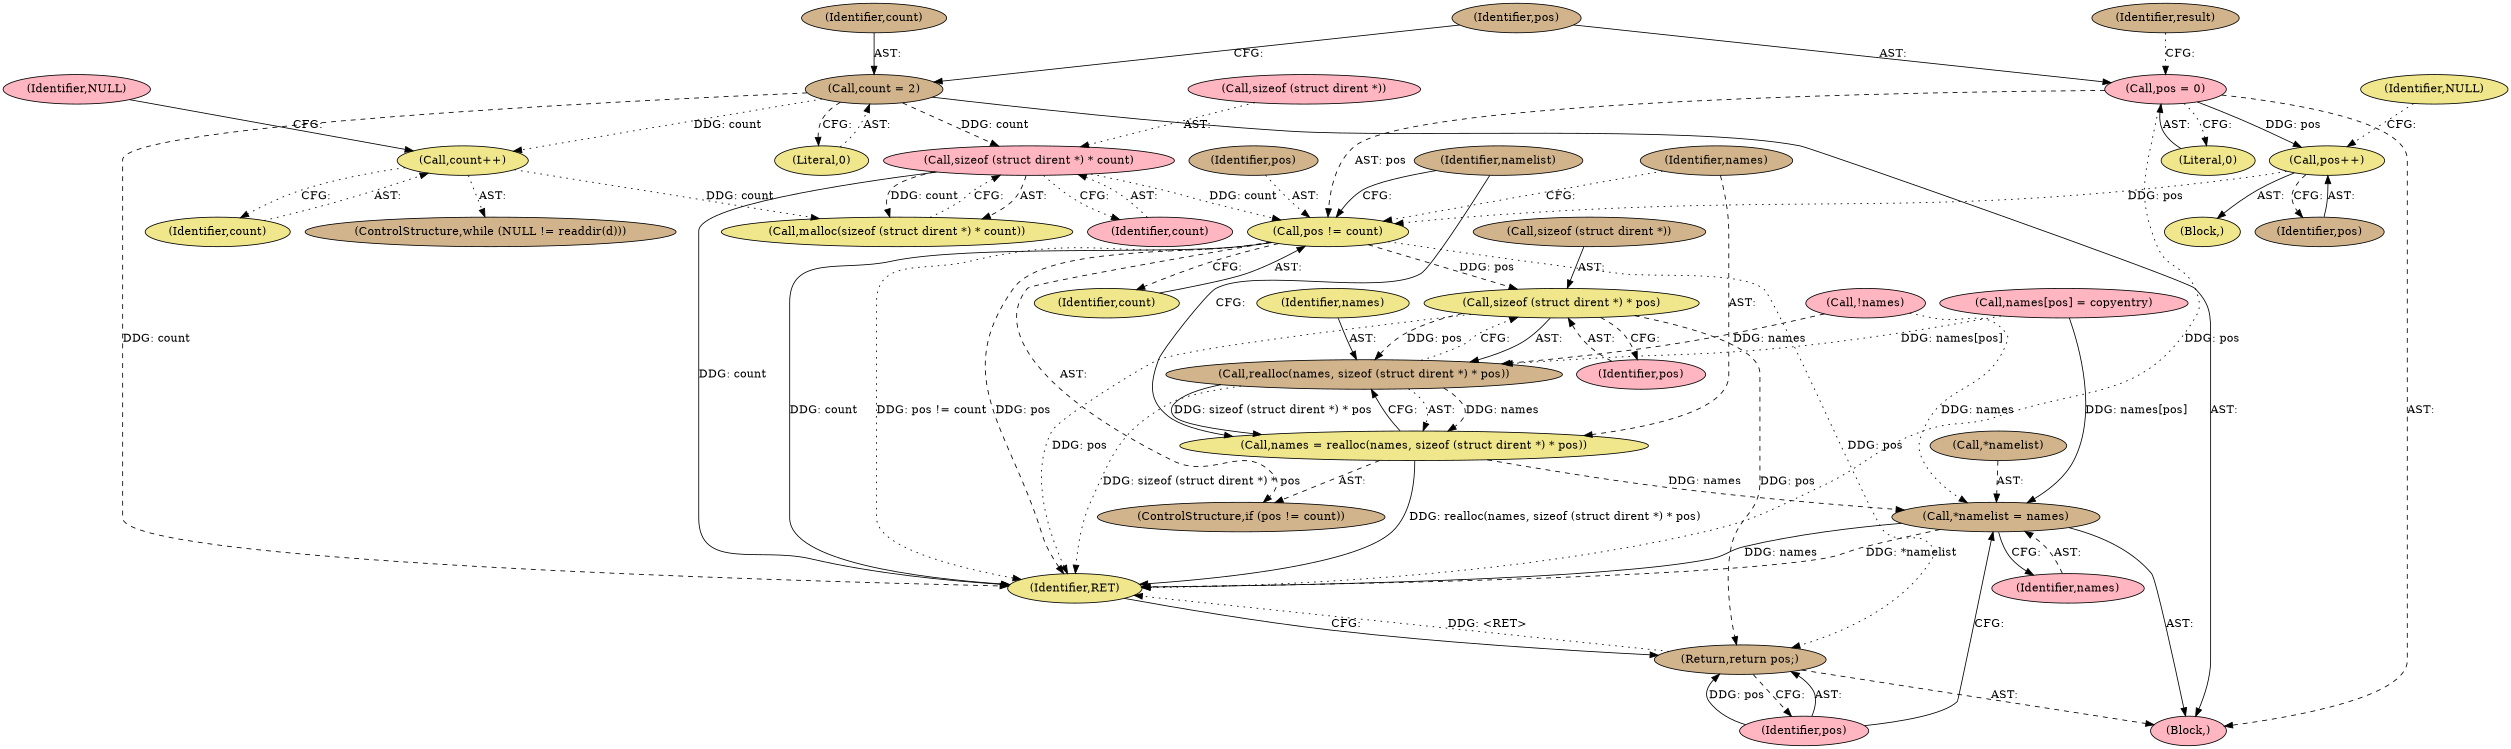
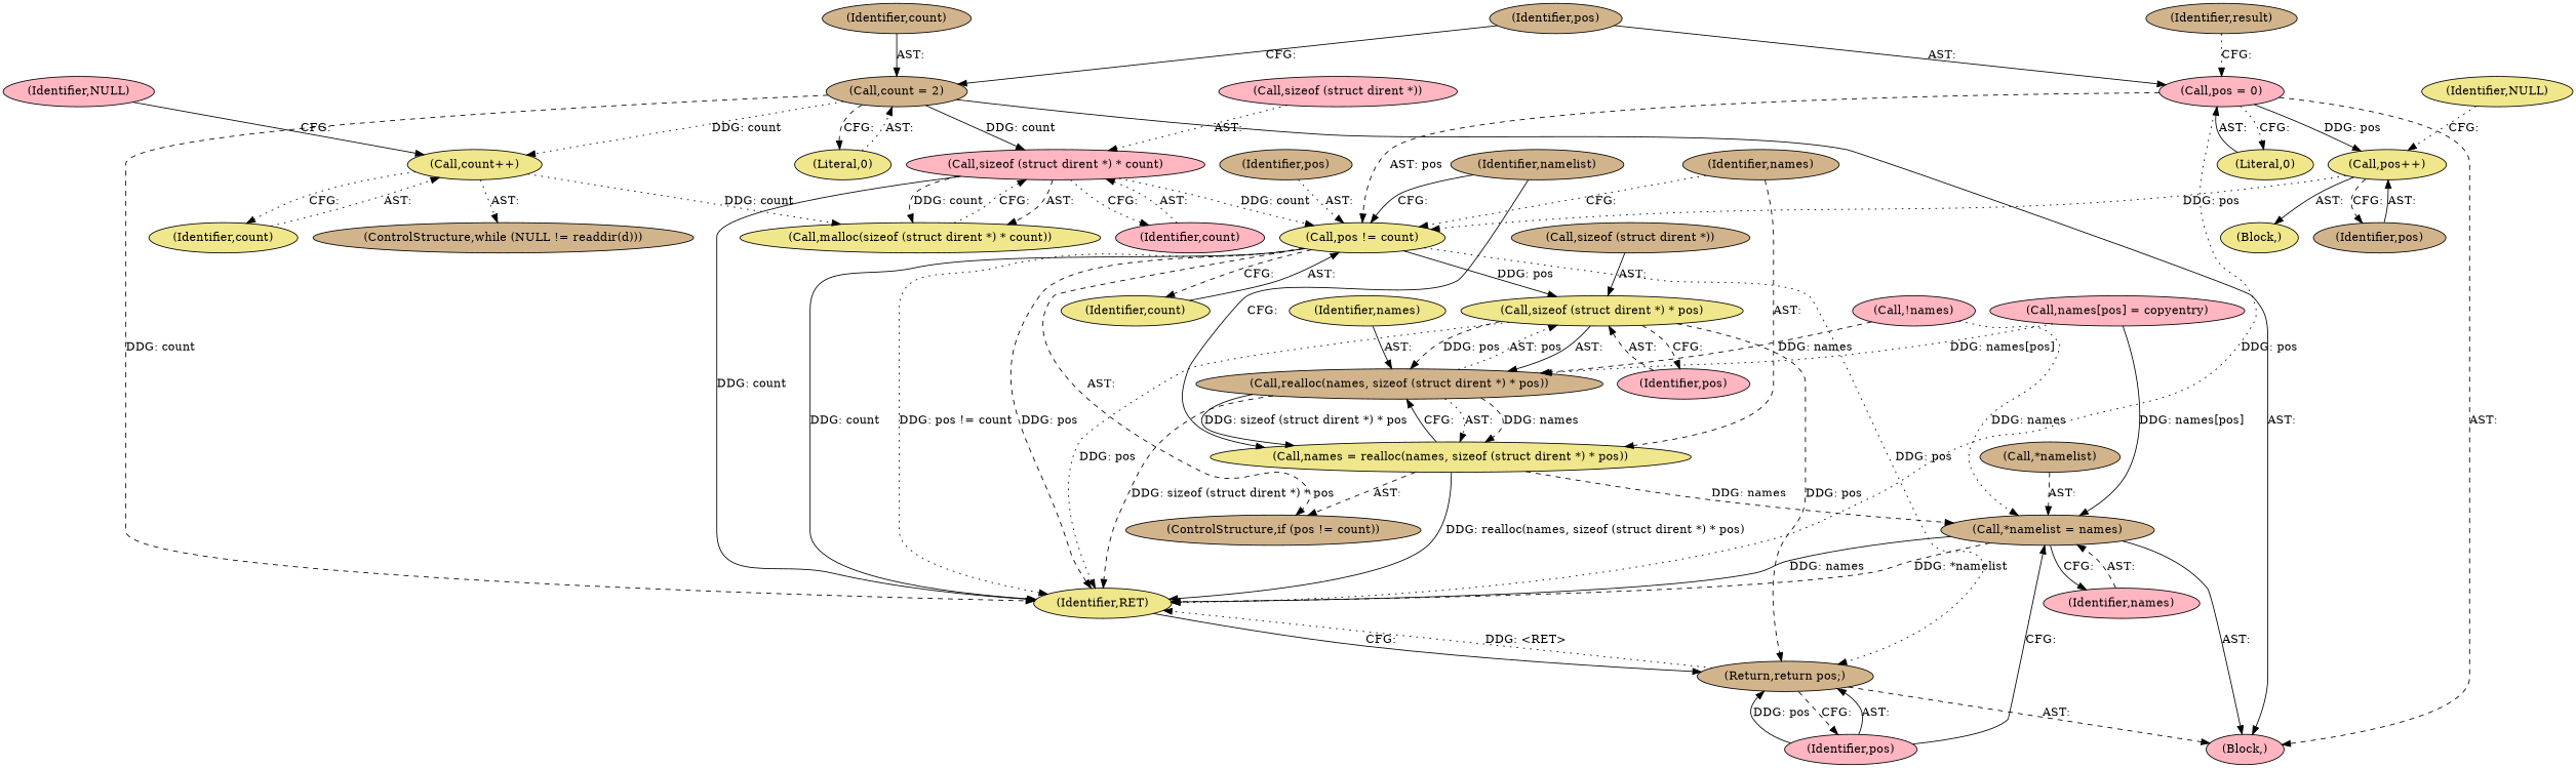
  digraph {
    node [fillcolor=tan style=filled]
    edge [style=solid]
    n1 [fillcolor=khaki label="(Call,sizeof (struct dirent *) * pos)"]
    n2 [label="(Call,realloc(names, sizeof (struct dirent *) * pos))"]
    n3 [label="(Return,return pos;)"]
    n4 [fillcolor=khaki label="(Identifier,RET)"]
    n5 [fillcolor=lightpink label="(Identifier,pos)"]
    n6 [fillcolor=khaki label="(Call,names = realloc(names, sizeof (struct dirent *) * pos))"]
    n7 [fillcolor=lightpink label="(Block,)"]
    n8 [fillcolor=lightpink label="(Identifier,pos)"]
    n9 [fillcolor=khaki label="(Call,pos != count)"]
    n10 [fillcolor=khaki label="(Identifier,count)"]
    n11 [label="(ControlStructure,if (pos != count))"]
    n12 [fillcolor=khaki label="(Call,pos++)"]
    n13 [label="(Identifier,pos)"]
    n14 [fillcolor=khaki label="(Block,)"]
    n15 [fillcolor=lightpink label="(Call,pos = 0)"]
    n16 [fillcolor=khaki label="(Literal,0)"]
    n17 [fillcolor=lightpink label="(Call,sizeof (struct dirent *) * count)"]
    n18 [fillcolor=khaki label="(Call,malloc(sizeof (struct dirent *) * count))"]
    n19 [fillcolor=lightpink label="(Identifier,count)"]
    n20 [fillcolor=khaki label="(Call,count++)"]
    n21 [fillcolor=khaki label="(Identifier,count)"]
    n22 [label="(ControlStructure,while (NULL != readdir(d)))"]
    n23 [label="(Call,count = 2)"]
    n24 [fillcolor=khaki label="(Literal,0)"]
    n25 [label="(Call,*namelist = names)"]
    n26 [fillcolor=lightpink label="(Identifier,names)"]
    n27 [label="(Call,*namelist)"]
    n28 [fillcolor=lightpink label="(Identifier,NULL)"]
    n29 [label="(Identifier,count)"]
    n30 [fillcolor=lightpink label="(Call,names[pos] = copyentry)"]
    n31 [fillcolor=khaki label="(Identifier,NULL)"]
    n32 [label="(Identifier,pos)"]
    n33 [label="(Identifier,namelist)"]
    n34 [label="(Call,sizeof (struct dirent *))"]
    n35 [fillcolor=lightpink label="(Call,sizeof (struct dirent *))"]
    n36 [fillcolor=khaki label="(Identifier,names)"]
    n37 [fillcolor=lightpink label="(Call,!names)"]
    n38 [label="(Identifier,names)"]
    n39 [label="(Identifier,result)"]
    n40 [label="(Identifier,pos)"]
    n1 -> n2 [label="AST: "]
    n1 -> n2 [label="DDG: pos" style=dashed]
    n1 -> n3 [label="DDG: pos" style=dashed]
    n1 -> n4 [label="DDG: pos" style=dotted]
    n1 -> n5 [label="CFG: " style=dashed]
-   n2 -> n1 [label="CFG: " style=dotted]
-   n2 -> n4 [label="DDG: sizeof (struct dirent *) * pos" style=dotted]
+   n2 -> n1 [label="AST: pos" style=dotted]
+   n2 -> n4 [label="DDG: sizeof (struct dirent *) * pos" style=dashed]
    n2 -> n6 [label="AST: " style=dotted]
    n2 -> n6 [label="DDG: names" style=dashed]
    n2 -> n6 [label="DDG: sizeof (struct dirent *) * pos"]
    n3 -> n4 [label="DDG: <RET>" style=dotted]
    n3 -> n7 [label="AST: " style=dashed]
    n3 -> n8 [label="CFG: " style=dashed]
    n4 -> n3 [label="CFG: "]
    n5 -> n1 [label="AST: " style=dashed]
    n6 -> n2 [label="CFG: "]
    n6 -> n4 [label="DDG: realloc(names, sizeof (struct dirent *) * pos)"]
    n6 -> n11 [label="AST: " style=dashed]
    n6 -> n25 [label="DDG: names" style=dashed]
    n8 -> n3 [label="AST: "]
    n8 -> n3 [label="DDG: pos"]
    n8 -> n25 [label="CFG: "]
-   n9 -> n1 [label="DDG: pos" style=dashed]
+   n9 -> n1 [label="DDG: pos"]
    n9 -> n3 [label="DDG: pos" style=dotted]
    n9 -> n4 [label="DDG: pos != count" style=dotted]
    n9 -> n4 [label="DDG: pos" style=dashed]
    n9 -> n4 [label="DDG: count"]
    n9 -> n10 [label="CFG: " style=dashed]
    n9 -> n11 [label="AST: " style=dashed]
    n10 -> n9 [label="AST: "]
    n12 -> n9 [label="DDG: pos" style=dotted]
    n12 -> n13 [label="CFG: " style=dashed]
    n12 -> n14 [label="AST: "]
    n13 -> n12 [label="AST: "]
    n15 -> n4 [label="DDG: pos" style=dotted]
    n15 -> n7 [label="AST: " style=dashed]
    n15 -> n9 [label="AST: pos" style=dashed]
    n15 -> n12 [label="DDG: pos"]
    n15 -> n16 [label="CFG: " style=dotted]
    n16 -> n15 [label="AST: "]
    n17 -> n4 [label="DDG: count"]
    n17 -> n9 [label="DDG: count" style=dotted]
    n17 -> n18 [label="AST: " style=dashed]
    n17 -> n18 [label="DDG: count" style=dashed]
    n17 -> n19 [label="CFG: " style=dotted]
    n18 -> n17 [label="CFG: " style=dotted]
    n19 -> n17 [label="AST: " style=dotted]
    n20 -> n18 [label="DDG: count" style=dotted]
    n20 -> n21 [label="CFG: " style=dotted]
    n20 -> n22 [label="AST: " style=dotted]
    n21 -> n20 [label="AST: " style=dotted]
    n23 -> n4 [label="DDG: count" style=dashed]
    n23 -> n7 [label="AST: "]
-   n23 -> n17 [label="DDG: count" style=dashed]
+   n23 -> n17 [label="DDG: count"]
    n23 -> n20 [label="DDG: count" style=dotted]
    n23 -> n24 [label="CFG: " style=dashed]
    n24 -> n23 [label="AST: " style=dotted]
    n25 -> n4 [label="DDG: *namelist" style=dashed]
    n25 -> n4 [label="DDG: names"]
    n25 -> n7 [label="AST: "]
    n25 -> n26 [label="CFG: "]
    n26 -> n25 [label="AST: " style=dashed]
    n27 -> n25 [label="AST: " style=dashed]
    n28 -> n20 [label="CFG: "]
    n29 -> n23 [label="AST: "]
    n30 -> n2 [label="DDG: names[pos]" style=dotted]
    n30 -> n25 [label="DDG: names[pos]"]
    n31 -> n12 [label="CFG: " style=dotted]
    n32 -> n15 [label="AST: "]
    n32 -> n23 [label="CFG: "]
    n33 -> n6 [label="CFG: "]
    n33 -> n9 [label="CFG: "]
    n34 -> n1 [label="AST: "]
    n35 -> n17 [label="AST: " style=dotted]
    n36 -> n2 [label="AST: "]
    n37 -> n2 [label="DDG: names" style=dashed]
    n37 -> n25 [label="DDG: names" style=dotted]
    n38 -> n6 [label="AST: " style=dashed]
    n38 -> n9 [label="CFG: " style=dotted]
    n39 -> n15 [label="CFG: " style=dotted]
    n40 -> n9 [label="AST: " style=dotted]
  }
